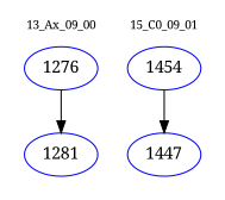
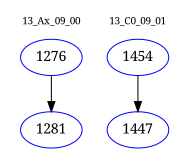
  digraph {
    fontname="Noto Serif"
    node [color=blue fontname="Noto Serif"]
    edge [color=black fontname="Noto Serif"]
    n1 [label=1276]
    n2 [label=1281]
    n3 [label=1454]
    n4 [label=1447]
    subgraph cluster_1 {
      color=white
      fontsize=10
      label="13_Ax_09_00"
      n1
      n2
    }
    subgraph cluster_2 {
      color=white
      fontsize=10
-     label="15_C0_09_01"
+     label="13_C0_09_01"
      n3
      n4
    }
    n1 -> n2
    n3 -> n4
  }
